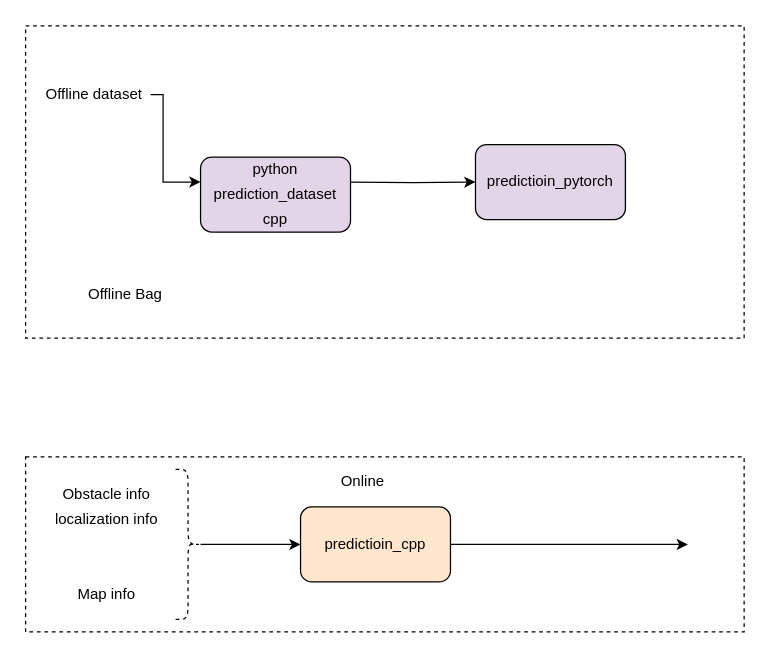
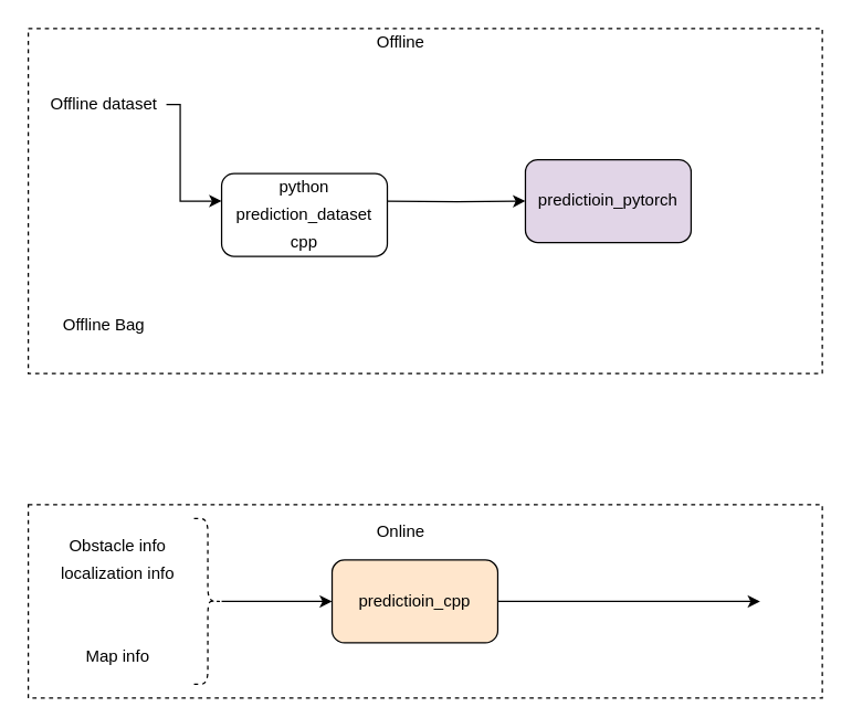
  <mxCell id="0" />
  <mxCell id="1" parent="0" />
  <mxCell id="2" value="" style="rounded=0;whiteSpace=wrap;html=1;fillColor=none;dashed=1;" parent="1" vertex="1"><mxGeometry x="20" y="365" width="575" height="140" as="geometry" /></mxCell>
  <mxCell id="3" value="" style="rounded=0;whiteSpace=wrap;html=1;fillColor=none;dashed=1;" parent="1" vertex="1"><mxGeometry x="20" y="20" width="575" height="250" as="geometry" /></mxCell>
  <mxCell id="4" style="edgeStyle=orthogonalEdgeStyle;rounded=0;orthogonalLoop=1;jettySize=auto;html=1;entryX=0;entryY=0.5;entryDx=0;entryDy=0;" parent="1" target="6" edge="1"><mxGeometry relative="1" as="geometry"><mxPoint x="280" y="145" as="sourcePoint" /></mxGeometry></mxCell>
- <mxCell id="5" value="prediction_dataset" style="rounded=1;whiteSpace=wrap;html=1;fillColor=#e1d5e7;" parent="1" vertex="1"><mxGeometry x="160" y="125" width="120" height="60" as="geometry" /></mxCell>
+ <mxCell id="5" value="prediction_dataset" style="rounded=1;whiteSpace=wrap;html=1;" parent="1" vertex="1"><mxGeometry x="160" y="125" width="120" height="60" as="geometry" /></mxCell>
  <mxCell id="6" value="predictioin_pytorch" style="rounded=1;whiteSpace=wrap;html=1;fillColor=#e1d5e7;" parent="1" vertex="1"><mxGeometry x="380" y="115" width="120" height="60" as="geometry" /></mxCell>
  <mxCell id="7" style="edgeStyle=orthogonalEdgeStyle;rounded=0;orthogonalLoop=1;jettySize=auto;html=1;" parent="1" source="8" edge="1"><mxGeometry relative="1" as="geometry"><mxPoint x="550" y="435" as="targetPoint" /></mxGeometry></mxCell>
  <mxCell id="8" value="predictioin_cpp" style="rounded=1;whiteSpace=wrap;html=1;fillColor=#ffe6cc;" parent="1" vertex="1"><mxGeometry x="240" y="405" width="120" height="60" as="geometry" /></mxCell>
- <mxCell id="9" value="Offline Bag" style="text;html=1;strokeColor=none;fillColor=none;align=center;verticalAlign=middle;whiteSpace=wrap;rounded=0;" parent="1" vertex="1"><mxGeometry x="55" y="225" width="90" height="20" as="geometry" /></mxCell>
+ <mxCell id="9" value="Offline Bag" style="text;html=1;strokeColor=none;fillColor=none;align=center;verticalAlign=middle;whiteSpace=wrap;rounded=0;" parent="1" vertex="1"><mxGeometry x="30" y="225" width="90" height="20" as="geometry" /></mxCell>
  <mxCell id="10" style="edgeStyle=orthogonalEdgeStyle;rounded=0;orthogonalLoop=1;jettySize=auto;html=1;" parent="1" source="11" edge="1"><mxGeometry relative="1" as="geometry"><mxPoint x="160" y="145" as="targetPoint" /><Array as="points"><mxPoint x="130" y="75" /><mxPoint x="130" y="145" /><mxPoint x="160" y="145" /></Array></mxGeometry></mxCell>
  <mxCell id="11" value="Offline dataset" style="text;html=1;strokeColor=none;fillColor=none;align=center;verticalAlign=middle;whiteSpace=wrap;rounded=0;" parent="1" vertex="1"><mxGeometry x="30" y="65" width="90" height="20" as="geometry" /></mxCell>
+ <mxCell id="12" value="Offline" style="text;html=1;strokeColor=none;fillColor=none;align=center;verticalAlign=middle;whiteSpace=wrap;rounded=0;dashed=1;" parent="1" vertex="1"><mxGeometry x="270" y="20" width="40" height="20" as="geometry" /></mxCell>
  <mxCell id="13" value="Online" style="text;html=1;strokeColor=none;fillColor=none;align=center;verticalAlign=middle;whiteSpace=wrap;rounded=0;dashed=1;" parent="1" vertex="1"><mxGeometry x="270" y="375" width="40" height="20" as="geometry" /></mxCell>
  <mxCell id="14" value="python" style="text;html=1;strokeColor=none;fillColor=none;align=center;verticalAlign=middle;whiteSpace=wrap;rounded=0;dashed=1;" parent="1" vertex="1"><mxGeometry x="200" y="125" width="40" height="20" as="geometry" /></mxCell>
  <mxCell id="15" value="cpp" style="text;html=1;strokeColor=none;fillColor=none;align=center;verticalAlign=middle;whiteSpace=wrap;rounded=0;dashed=1;" parent="1" vertex="1"><mxGeometry x="200" y="165" width="40" height="20" as="geometry" /></mxCell>
  <mxCell id="16" value="Map info" style="text;html=1;strokeColor=none;fillColor=none;align=center;verticalAlign=middle;whiteSpace=wrap;rounded=0;" parent="1" vertex="1"><mxGeometry x="40" y="465" width="90" height="20" as="geometry" /></mxCell>
  <mxCell id="17" value="Obstacle info" style="text;html=1;strokeColor=none;fillColor=none;align=center;verticalAlign=middle;whiteSpace=wrap;rounded=0;" parent="1" vertex="1"><mxGeometry x="40" y="385" width="90" height="20" as="geometry" /></mxCell>
  <mxCell id="18" value="localization info" style="text;html=1;strokeColor=none;fillColor=none;align=center;verticalAlign=middle;whiteSpace=wrap;rounded=0;" parent="1" vertex="1"><mxGeometry x="40" y="405" width="90" height="20" as="geometry" /></mxCell>
  <mxCell id="19" style="edgeStyle=orthogonalEdgeStyle;rounded=0;orthogonalLoop=1;jettySize=auto;html=1;" parent="1" source="20" target="8" edge="1"><mxGeometry relative="1" as="geometry" /></mxCell>
  <mxCell id="20" value="" style="shape=curlyBracket;whiteSpace=wrap;html=1;rounded=1;flipH=1;dashed=1;fillColor=none;" parent="1" vertex="1"><mxGeometry x="140" y="375" width="20" height="120" as="geometry" /></mxCell>
